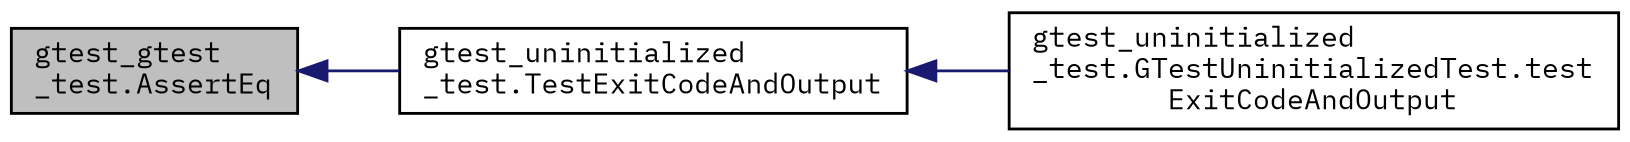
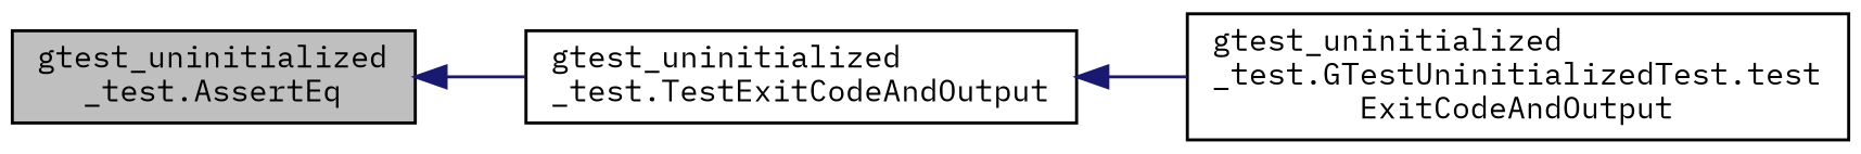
  digraph {
    rankdir=LR
    fontname="IBM Plex Mono"
    node [color=black fillcolor=white fontname="IBM Plex Mono" fontsize=10 shape=record style=filled]
    edge [color=midnightblue dir=back fontname="IBM Plex Mono" fontsize=10 labelfontname=Helvetica labelfontsize=10 style=solid]
-   n1 [fillcolor=grey75 fontcolor=black height=0.2 label="gtest_gtest\l_test.AssertEq" width=0.4]
+   n1 [fillcolor=grey75 fontcolor=black height=0.2 label="gtest_uninitialized\l_test.AssertEq" width=0.4]
    n2 [height=0.2 label="gtest_uninitialized\l_test.TestExitCodeAndOutput" width=0.4]
    n3 [height=0.2 label="gtest_uninitialized\l_test.GTestUninitializedTest.test\lExitCodeAndOutput" width=0.4]
    n1 -> n2
    n2 -> n3
  }
